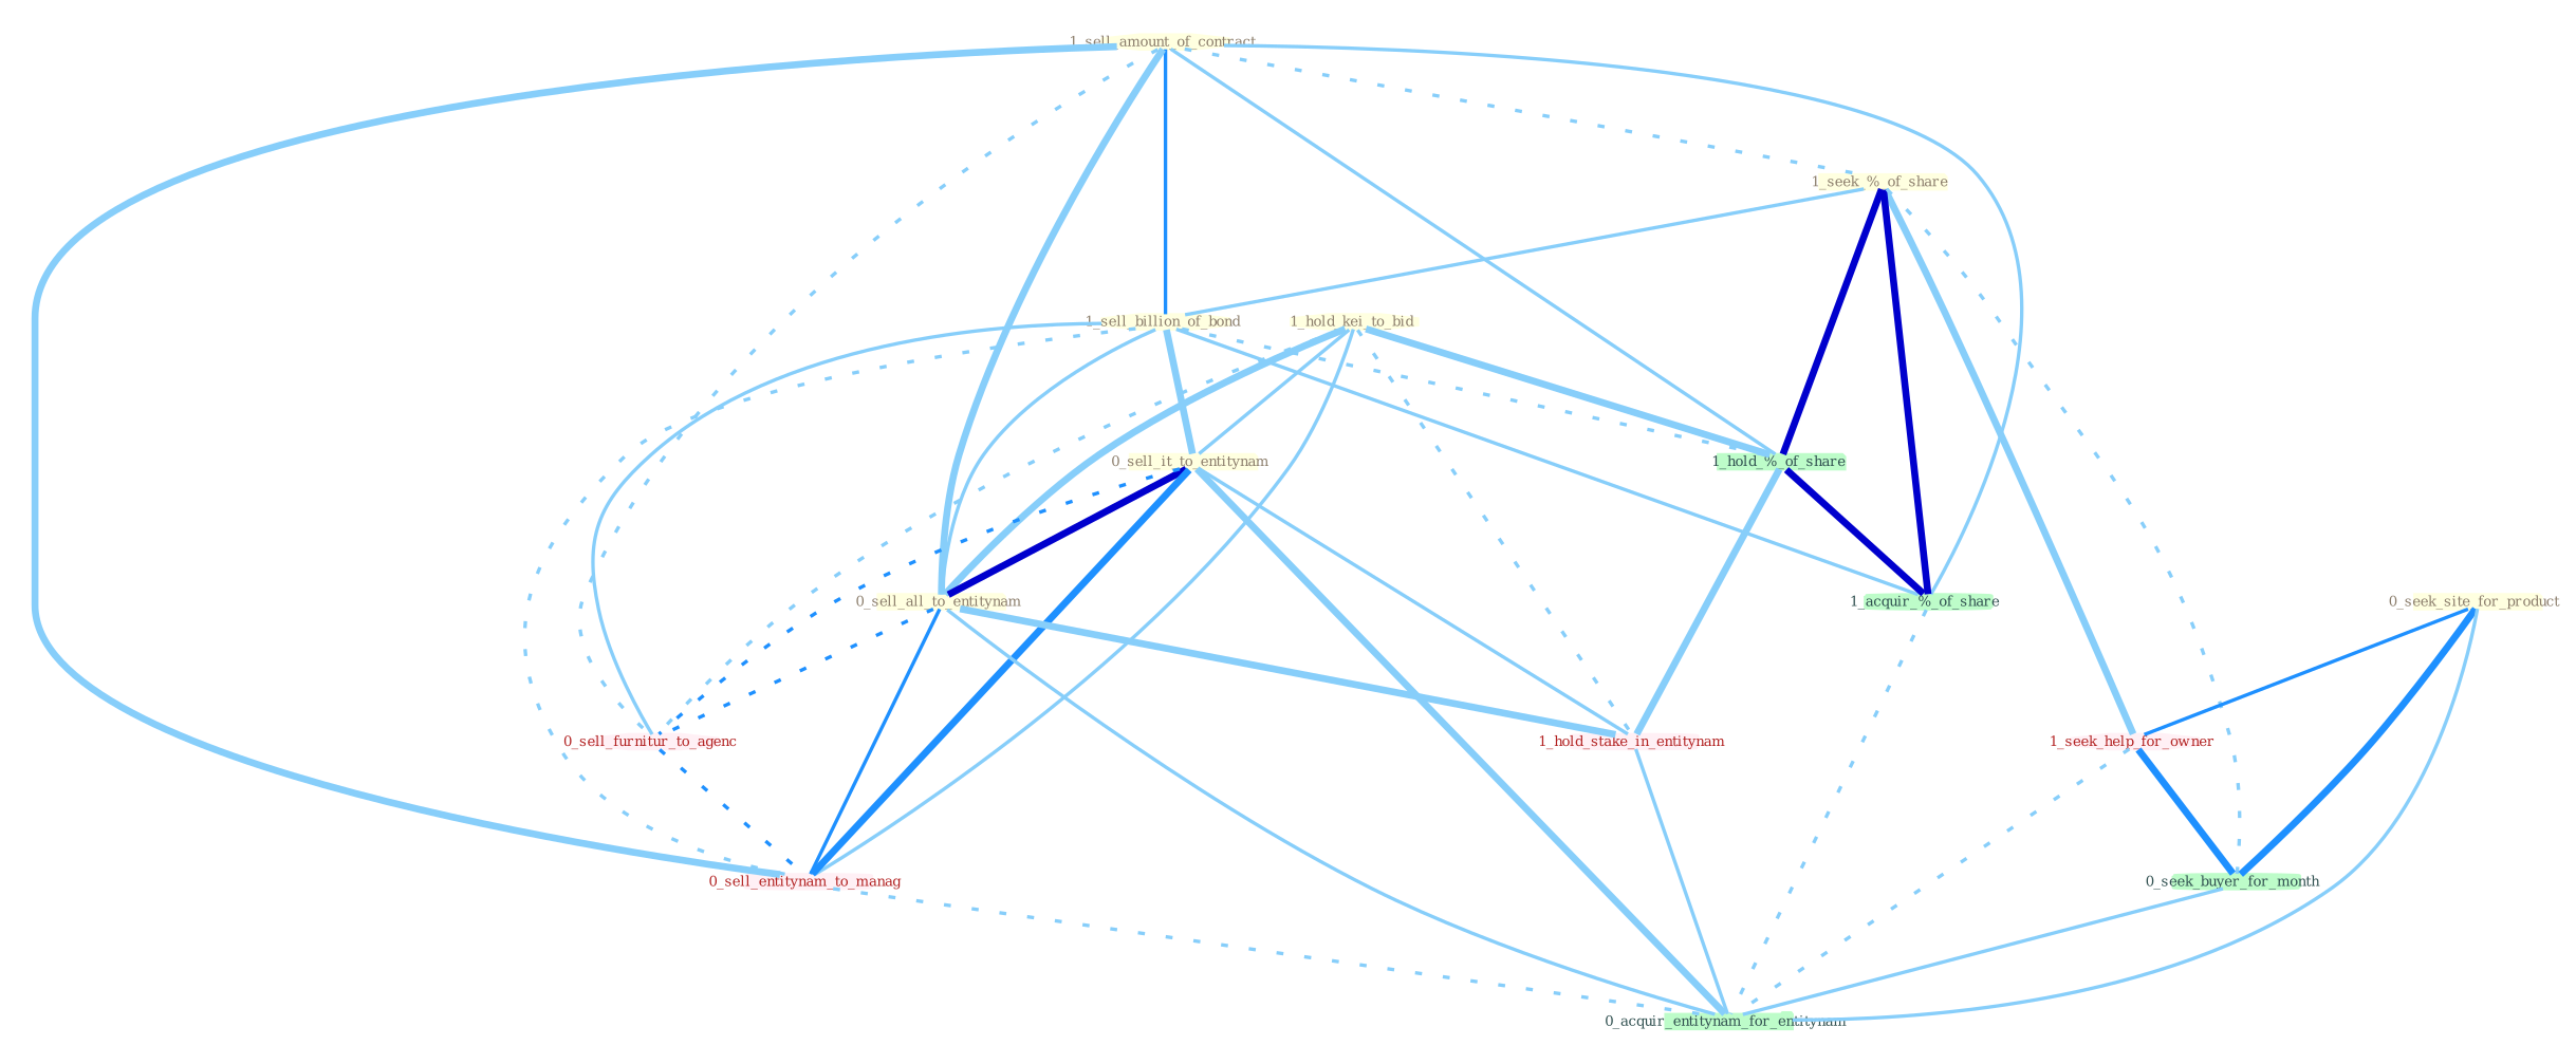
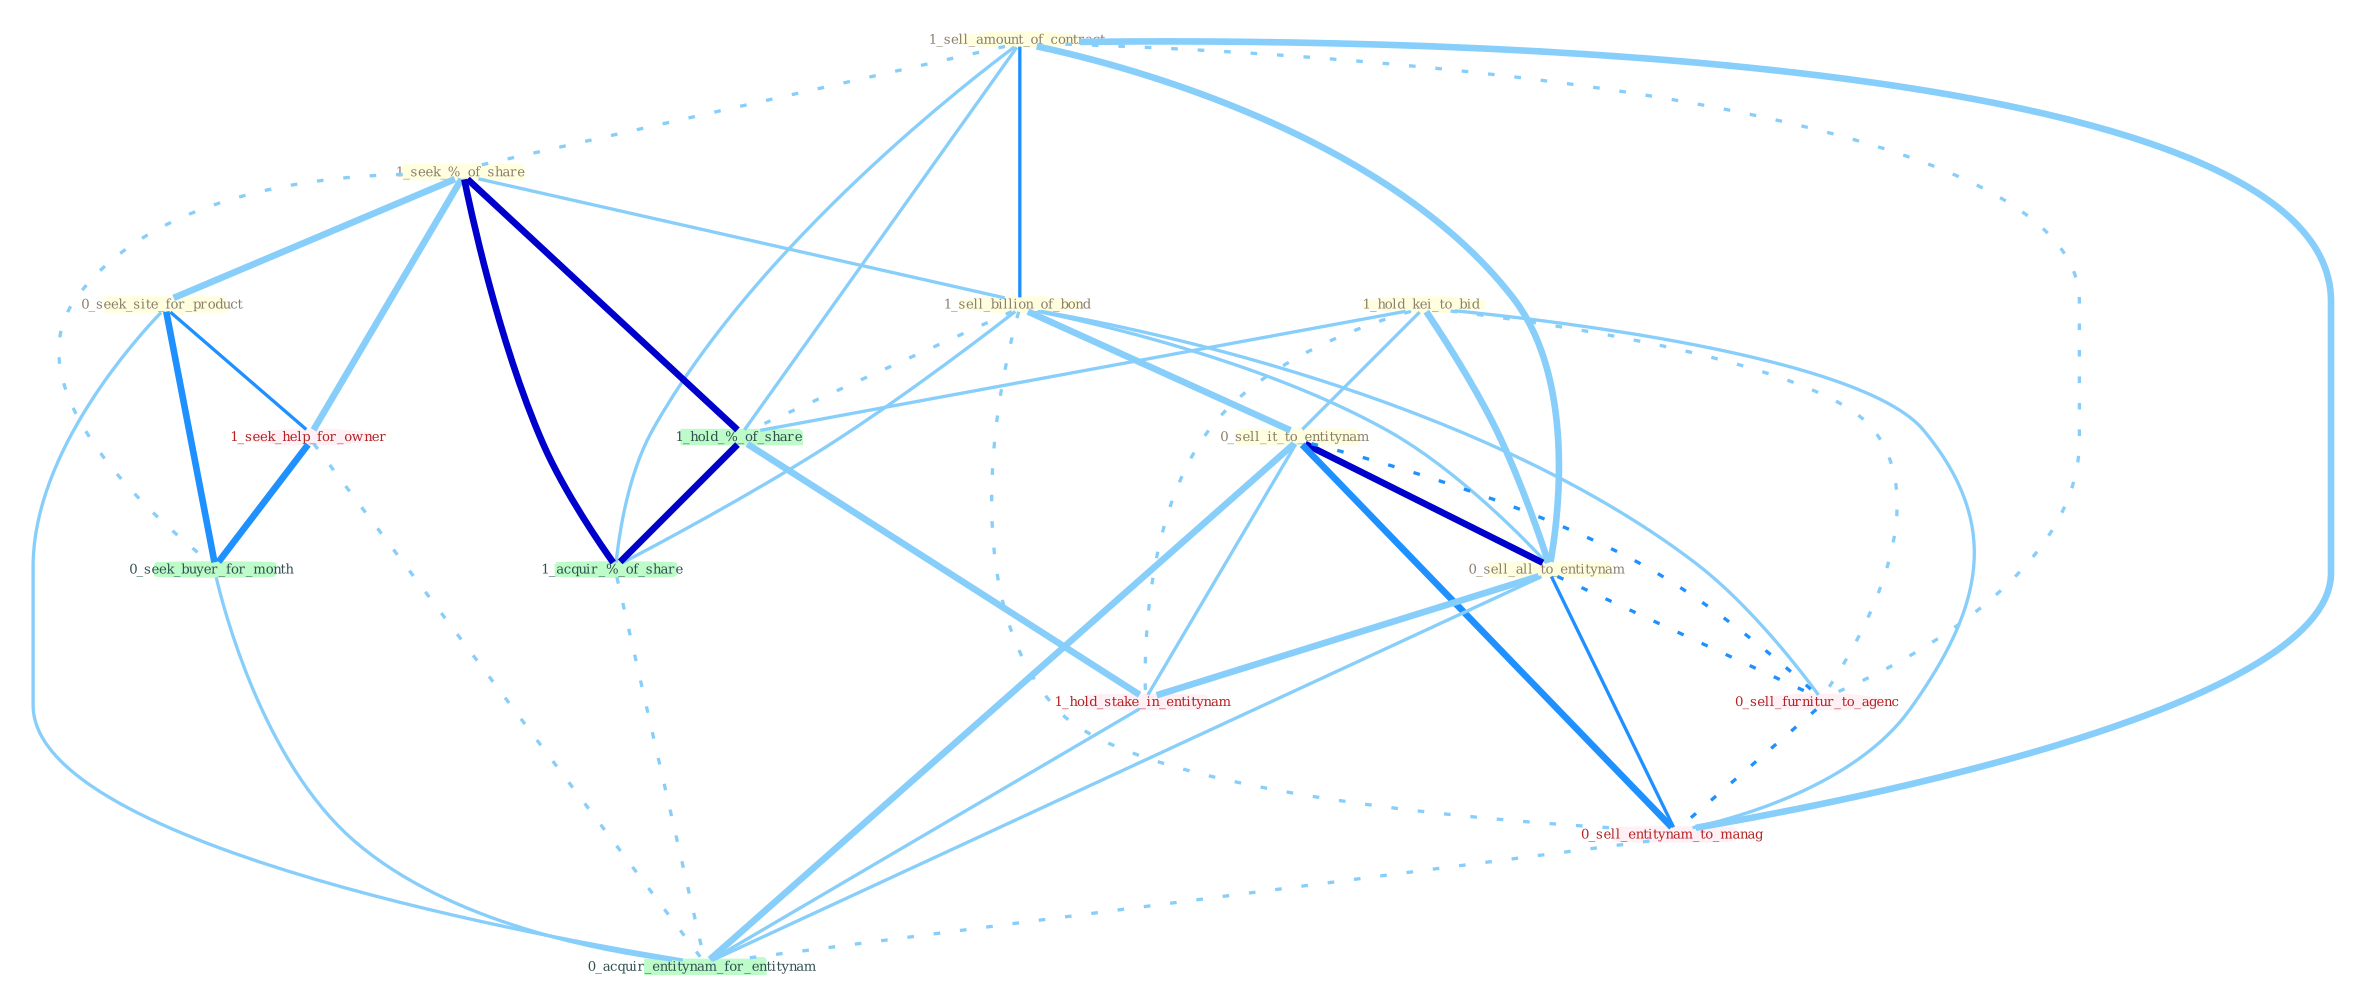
  graph {
    node [color="#ffffe0" fixedsize=true fontcolor="#8b7d6b" fontsize=4 shape=octagon style=filled]
    edge [color="#87cefa" style=bold w=1]
    "1_sell_amount_of_contract " [height=.06 width=.5]
    "1_seek_%_of_share " [height=.06 shape=note width=.5]
    "0_seek_site_for_product " [height=.06 shape=note width=.5]
    "1_sell_billion_of_bond " [height=.06 width=.5]
    "1_hold_kei_to_bid " [height=.06 width=.5]
    "0_sell_it_to_entitynam " [height=.06 shape=note width=.5]
    "0_sell_all_to_entitynam " [height=.06 shape=note width=.5]
    "1_hold_stake_in_entitynam " [color="#fff0f5" fontcolor="#b22222" height=.06 shape=cylinder width=.5]
    "1_seek_help_for_owner " [color="#fff0f5" fontcolor="#b22222" height=.06 width=.5]
    "0_sell_furnitur_to_agenc " [color="#fff0f5" fontcolor="#b22222" height=.06 width=.5]
    "0_sell_entitynam_to_manag " [color="#fff0f5" fontcolor="#b22222" height=.06 shape=cylinder width=.5]
    "1_hold_%_of_share " [color="#BDFCC9" fontcolor="#2f4f4f" height=.06 shape=note width=.5]
    "1_acquir_%_of_share " [color="#BDFCC9" fontcolor="#2f4f4f" height=.06 shape=cylinder width=.5]
    "0_seek_buyer_for_month " [color="#BDFCC9" fontcolor="#2f4f4f" height=.06 shape=cylinder width=.5]
    "0_acquir_entitynam_for_entitynam " [color="#BDFCC9" fontcolor="#2f4f4f" height=.06 shape=folder width=.5]
    subgraph sub_1 {
      "1_sell_amount_of_contract "
      "1_seek_%_of_share "
      "0_seek_site_for_product "
      "1_sell_billion_of_bond "
      "1_hold_kei_to_bid "
      "0_sell_it_to_entitynam "
      "0_sell_all_to_entitynam "
    }
    subgraph sub_2 {
      "1_hold_stake_in_entitynam "
      "1_seek_help_for_owner "
      "0_sell_furnitur_to_agenc "
      "0_sell_entitynam_to_manag "
    }
    "1_sell_amount_of_contract " -- "1_seek_%_of_share " [style=dotted]
    "1_sell_amount_of_contract " -- "1_sell_billion_of_bond " [color="#1e90ff" style=solid w=2]
    "1_sell_amount_of_contract " -- "0_sell_all_to_entitynam "
    "1_sell_amount_of_contract " -- "0_sell_furnitur_to_agenc " [style=dotted]
    "1_sell_amount_of_contract " -- "0_sell_entitynam_to_manag "
    "1_sell_amount_of_contract " -- "1_hold_%_of_share " [style=solid]
    "1_sell_amount_of_contract " -- "1_acquir_%_of_share " [style=solid]
+   "1_seek_%_of_share " -- "0_seek_site_for_product "
    "1_seek_%_of_share " -- "1_sell_billion_of_bond " [style=solid]
    "1_seek_%_of_share " -- "1_seek_help_for_owner "
    "1_seek_%_of_share " -- "1_hold_%_of_share " [color="#0000cd" w=3]
    "1_seek_%_of_share " -- "1_acquir_%_of_share " [color="#0000cd" w=3]
    "1_seek_%_of_share " -- "0_seek_buyer_for_month " [style=dotted]
    "0_seek_site_for_product " -- "1_seek_help_for_owner " [color="#1e90ff" style=solid w=2]
    "0_seek_site_for_product " -- "0_seek_buyer_for_month " [color="#1e90ff" w=2]
    "0_seek_site_for_product " -- "0_acquir_entitynam_for_entitynam " [style=solid]
    "1_sell_billion_of_bond " -- "0_sell_it_to_entitynam "
    "1_sell_billion_of_bond " -- "0_sell_all_to_entitynam " [style=solid]
    "1_sell_billion_of_bond " -- "0_sell_furnitur_to_agenc " [style=solid]
    "1_sell_billion_of_bond " -- "0_sell_entitynam_to_manag " [style=dotted]
    "1_sell_billion_of_bond " -- "1_hold_%_of_share " [style=dotted]
    "1_sell_billion_of_bond " -- "1_acquir_%_of_share " [style=solid]
    "1_hold_kei_to_bid " -- "0_sell_it_to_entitynam " [style=solid]
    "1_hold_kei_to_bid " -- "0_sell_all_to_entitynam "
    "1_hold_kei_to_bid " -- "1_hold_stake_in_entitynam " [style=dotted]
    "1_hold_kei_to_bid " -- "0_sell_furnitur_to_agenc " [style=dotted]
    "1_hold_kei_to_bid " -- "0_sell_entitynam_to_manag " [style=solid]
-   "1_hold_kei_to_bid " -- "1_hold_%_of_share "
+   "1_hold_kei_to_bid " -- "1_hold_%_of_share " [style=solid]
    "0_sell_it_to_entitynam " -- "0_sell_all_to_entitynam " [color="#0000cd" w=3]
    "0_sell_it_to_entitynam " -- "1_hold_stake_in_entitynam " [style=solid]
    "0_sell_it_to_entitynam " -- "0_sell_furnitur_to_agenc " [color="#1e90ff" style=dotted w=2]
    "0_sell_it_to_entitynam " -- "0_sell_entitynam_to_manag " [color="#1e90ff" w=2]
    "0_sell_it_to_entitynam " -- "0_acquir_entitynam_for_entitynam "
    "0_sell_all_to_entitynam " -- "1_hold_stake_in_entitynam "
    "0_sell_all_to_entitynam " -- "0_sell_furnitur_to_agenc " [color="#1e90ff" style=dotted w=2]
    "0_sell_all_to_entitynam " -- "0_sell_entitynam_to_manag " [color="#1e90ff" style=solid w=2]
    "0_sell_all_to_entitynam " -- "0_acquir_entitynam_for_entitynam " [style=solid]
    "1_hold_stake_in_entitynam " -- "0_acquir_entitynam_for_entitynam " [style=solid]
    "1_seek_help_for_owner " -- "0_seek_buyer_for_month " [color="#1e90ff" w=2]
    "1_seek_help_for_owner " -- "0_acquir_entitynam_for_entitynam " [style=dotted]
    "0_sell_furnitur_to_agenc " -- "0_sell_entitynam_to_manag " [color="#1e90ff" style=dotted w=2]
    "0_sell_entitynam_to_manag " -- "0_acquir_entitynam_for_entitynam " [style=dotted]
    "1_hold_%_of_share " -- "1_hold_stake_in_entitynam "
    "1_hold_%_of_share " -- "1_acquir_%_of_share " [color="#0000cd" w=3]
    "1_acquir_%_of_share " -- "0_acquir_entitynam_for_entitynam " [style=dotted]
    "0_seek_buyer_for_month " -- "0_acquir_entitynam_for_entitynam " [style=solid]
  }
